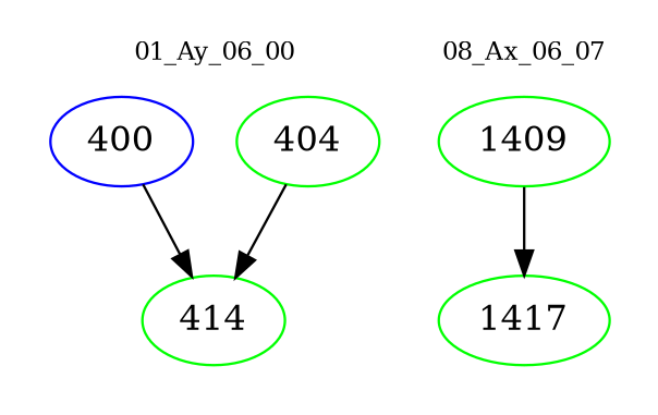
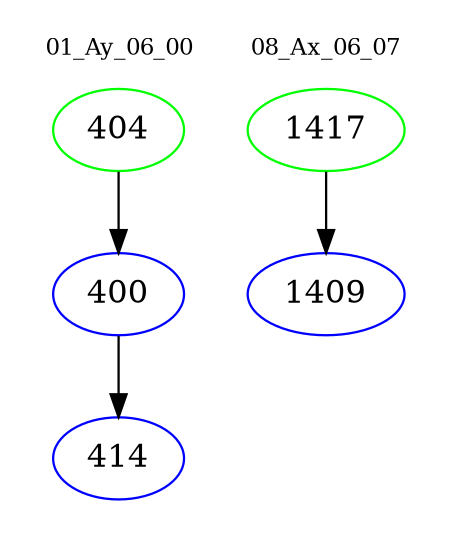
  digraph {
    node [color=green]
    edge [color=black]
    n1 [label=404]
    n2 [color=blue label=400]
-   n3 [label=414]
+   n3 [color=blue label=414]
    n4 [label=1417]
-   n5 [label=1409]
+   n5 [color=blue label=1409]
    subgraph cluster_1 {
      color=white
      fontsize=10
      label="01_Ay_06_00"
      n1
      n2
      n3
    }
    subgraph cluster_2 {
      color=white
      fontsize=10
      label="08_Ax_06_07"
      n4
      n5
    }
-   n1 -> n3
+   n1 -> n2
    n2 -> n3
-   n5 -> n4
+   n4 -> n5
  }
